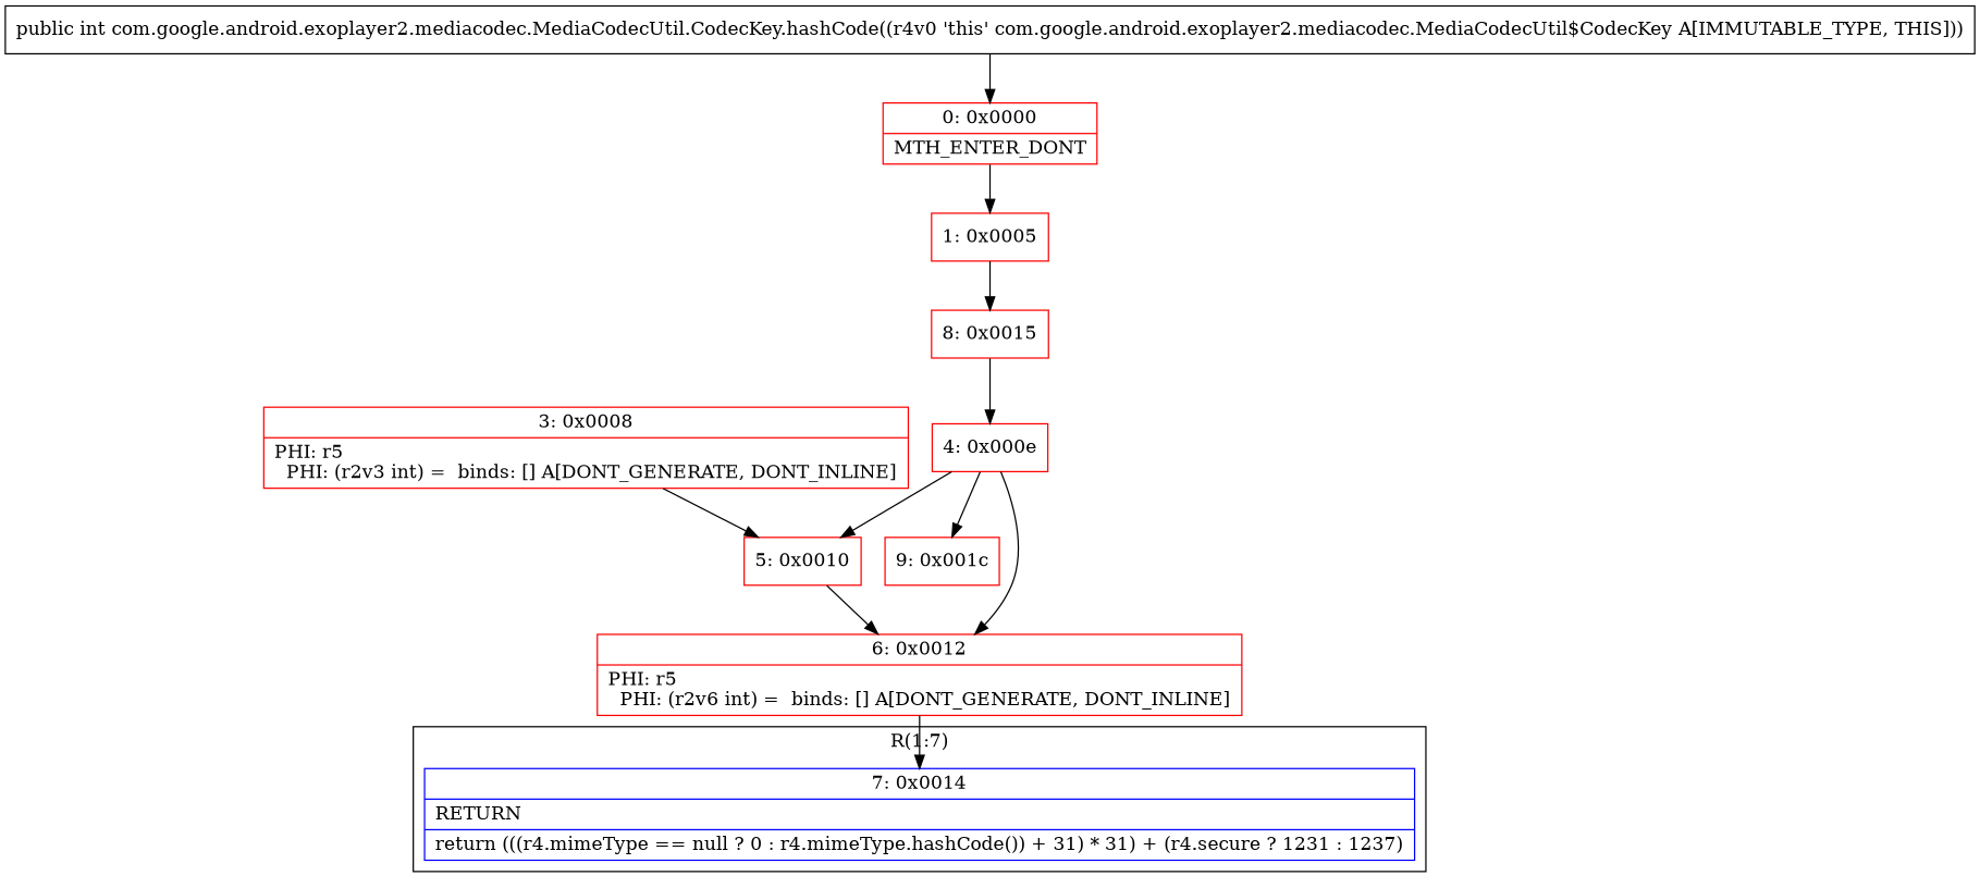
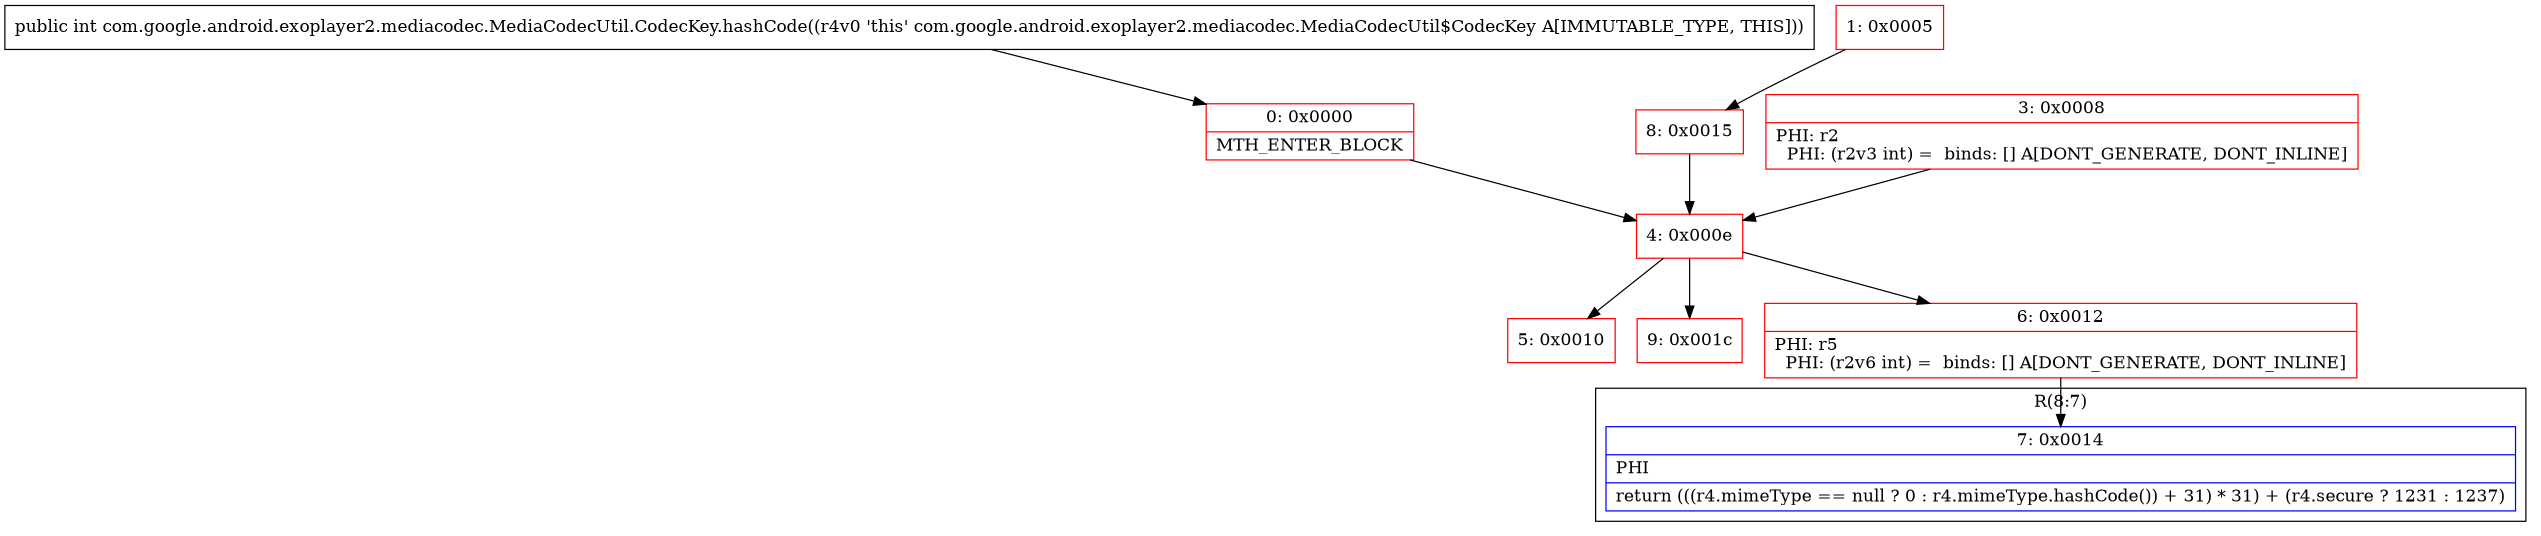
  digraph {
    node [color=red shape=record]
-   n1 [color=blue label="{7\:\ 0x0014|RETURN\l|return (((r4.mimeType == null ? 0 : r4.mimeType.hashCode()) + 31) * 31) + (r4.secure ? 1231 : 1237)\l}"]
-   n2 [label="{0\:\ 0x0000|MTH_ENTER_DONT\l}"]
+   n1 [color=blue label="{7\:\ 0x0014|PHI\l|return (((r4.mimeType == null ? 0 : r4.mimeType.hashCode()) + 31) * 31) + (r4.secure ? 1231 : 1237)\l}"]
+   n2 [label="{0\:\ 0x0000|MTH_ENTER_BLOCK\l}"]
    n3 [label="{1\:\ 0x0005}"]
    n4 [label="{8\:\ 0x0015}"]
    n5 [label="{4\:\ 0x000e}"]
-   n6 [label="{3\:\ 0x0008|PHI: r5 \l  PHI: (r2v3 int) =  binds: [] A[DONT_GENERATE, DONT_INLINE]\l}"]
+   n6 [label="{3\:\ 0x0008|PHI: r2 \l  PHI: (r2v3 int) =  binds: [] A[DONT_GENERATE, DONT_INLINE]\l}"]
    n7 [label="{5\:\ 0x0010}"]
    n8 [label="{9\:\ 0x001c}"]
    n9 [label="{6\:\ 0x0012|PHI: r5 \l  PHI: (r2v6 int) =  binds: [] A[DONT_GENERATE, DONT_INLINE]\l}"]
    n10 [label="{public int com.google.android.exoplayer2.mediacodec.MediaCodecUtil.CodecKey.hashCode((r4v0 'this' com.google.android.exoplayer2.mediacodec.MediaCodecUtil$CodecKey A[IMMUTABLE_TYPE, THIS])) }" color=""]
    subgraph cluster_1 {
-     label="R(1:7)"
+     label="R(8:7)"
      n1
    }
-   n2 -> n3
+   n2 -> n5
    n3 -> n4
    n4 -> n5
    n5 -> n7
    n5 -> n8
    n5 -> n9
-   n6 -> n7
-   n7 -> n9
+   n6 -> n5
    n9 -> n1
    n10 -> n2
  }
